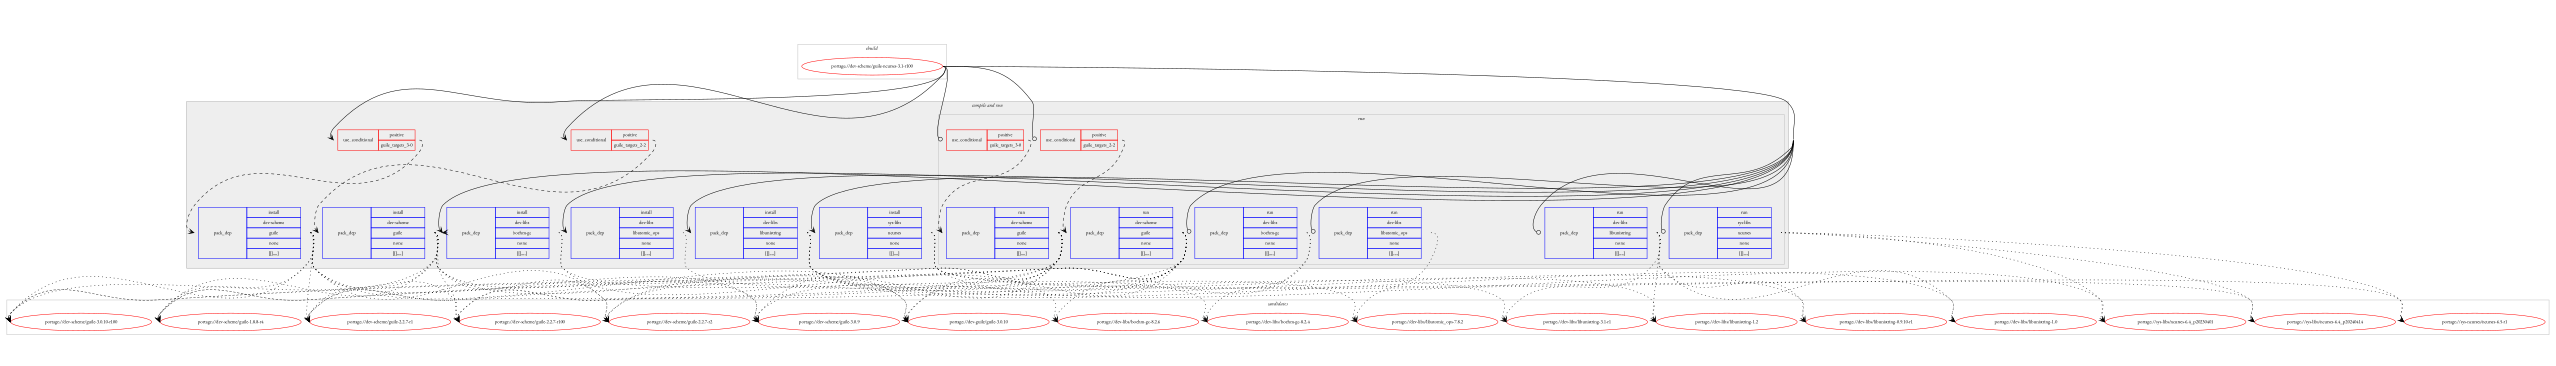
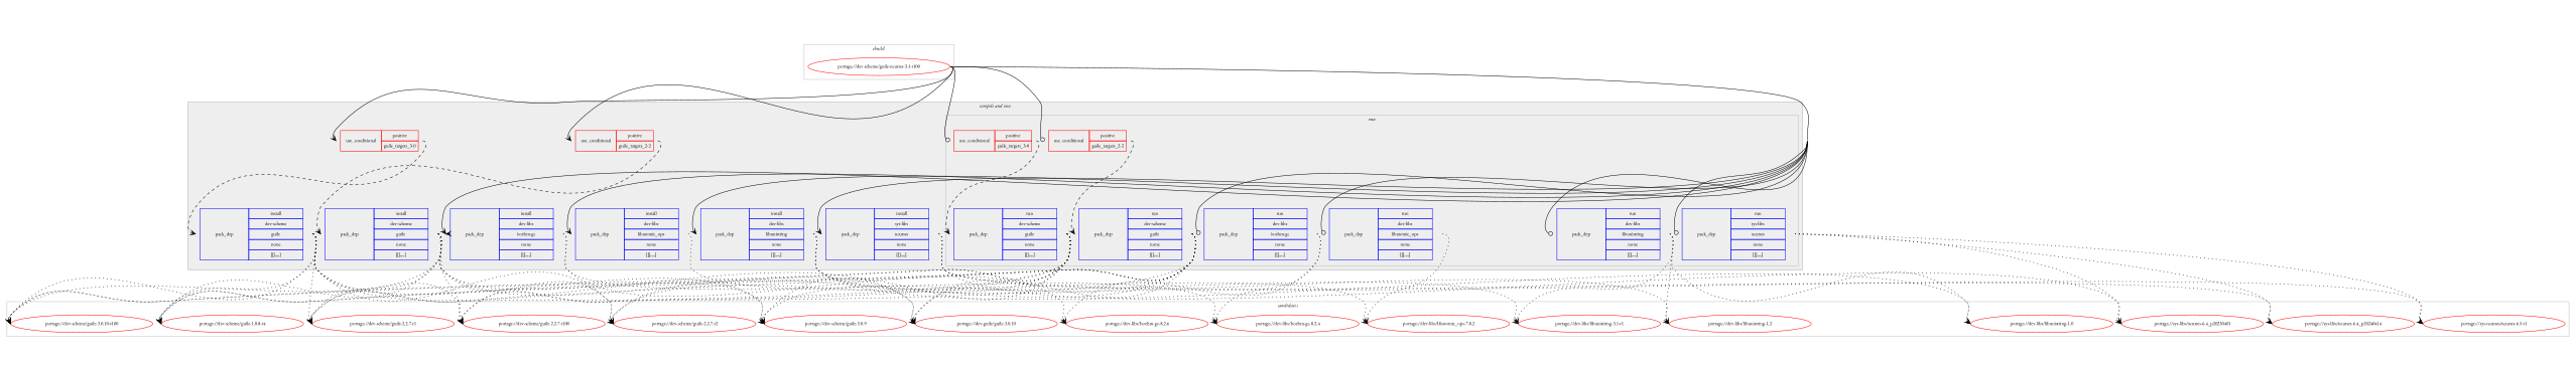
  digraph {
    compound=true
    concentrate=true
    fontname="EB Garamond"
    fontsize=10
    newrank=true
    rankdir=TB
    ranksep=1.5
    node [color=red fontname="EB Garamond" fontsize=10]
    edge [arrowhead=vee fontname="EB Garamond" headport=w style=dotted tailport=e weight=100]
    n1 [label="portage://dev-scheme/guile-ncurses-3.1-r100" width=4]
    n2 [color=blue label=<<TABLE BORDER="0" CELLBORDER="1" CELLSPACING="0" CELLPADDING="4" WIDTH="220"><TR><TD ROWSPAN="6" CELLPADDING="30">pack_dep</TD></TR><TR><TD WIDTH="110">install</TD></TR><TR><TD>dev-scheme</TD></TR><TR><TD>guile</TD></TR><TR><TD>none</TD></TR><TR><TD>[[],,,,]</TD></TR></TABLE>> shape=none]
    n3 [label=<<TABLE BORDER="0" CELLBORDER="1" CELLSPACING="0" CELLPADDING="4"><TR><TD ROWSPAN="3" CELLPADDING="10">use_conditional</TD></TR><TR><TD>positive</TD></TR><TR><TD>guile_targets_2-2</TD></TR></TABLE>> shape=none]
    n4 [color=blue label=<<TABLE BORDER="0" CELLBORDER="1" CELLSPACING="0" CELLPADDING="4" WIDTH="220"><TR><TD ROWSPAN="6" CELLPADDING="30">pack_dep</TD></TR><TR><TD WIDTH="110">install</TD></TR><TR><TD>dev-scheme</TD></TR><TR><TD>guile</TD></TR><TR><TD>none</TD></TR><TR><TD>[[],,,,]</TD></TR></TABLE>> shape=none]
    n5 [label=<<TABLE BORDER="0" CELLBORDER="1" CELLSPACING="0" CELLPADDING="4"><TR><TD ROWSPAN="3" CELLPADDING="10">use_conditional</TD></TR><TR><TD>positive</TD></TR><TR><TD>guile_targets_3-0</TD></TR></TABLE>> shape=none]
    n6 [color=blue label=<<TABLE BORDER="0" CELLBORDER="1" CELLSPACING="0" CELLPADDING="4" WIDTH="220"><TR><TD ROWSPAN="6" CELLPADDING="30">pack_dep</TD></TR><TR><TD WIDTH="110">install</TD></TR><TR><TD>dev-libs</TD></TR><TR><TD>boehm-gc</TD></TR><TR><TD>none</TD></TR><TR><TD>[[],,,,]</TD></TR></TABLE>> shape=none]
    n7 [color=blue label=<<TABLE BORDER="0" CELLBORDER="1" CELLSPACING="0" CELLPADDING="4" WIDTH="220"><TR><TD ROWSPAN="6" CELLPADDING="30">pack_dep</TD></TR><TR><TD WIDTH="110">install</TD></TR><TR><TD>dev-libs</TD></TR><TR><TD>libatomic_ops</TD></TR><TR><TD>none</TD></TR><TR><TD>[[],,,,]</TD></TR></TABLE>> shape=none]
    n8 [color=blue label=<<TABLE BORDER="0" CELLBORDER="1" CELLSPACING="0" CELLPADDING="4" WIDTH="220"><TR><TD ROWSPAN="6" CELLPADDING="30">pack_dep</TD></TR><TR><TD WIDTH="110">install</TD></TR><TR><TD>dev-libs</TD></TR><TR><TD>libunistring</TD></TR><TR><TD>none</TD></TR><TR><TD>[[],,,,]</TD></TR></TABLE>> shape=none]
    n9 [color=blue label=<<TABLE BORDER="0" CELLBORDER="1" CELLSPACING="0" CELLPADDING="4" WIDTH="220"><TR><TD ROWSPAN="6" CELLPADDING="30">pack_dep</TD></TR><TR><TD WIDTH="110">install</TD></TR><TR><TD>sys-libs</TD></TR><TR><TD>ncurses</TD></TR><TR><TD>none</TD></TR><TR><TD>[[],,,,]</TD></TR></TABLE>> shape=none]
    n10 [color=blue label=<<TABLE BORDER="0" CELLBORDER="1" CELLSPACING="0" CELLPADDING="4" WIDTH="220"><TR><TD ROWSPAN="6" CELLPADDING="30">pack_dep</TD></TR><TR><TD WIDTH="110">run</TD></TR><TR><TD>dev-scheme</TD></TR><TR><TD>guile</TD></TR><TR><TD>none</TD></TR><TR><TD>[[],,,,]</TD></TR></TABLE>> shape=none]
    n11 [label=<<TABLE BORDER="0" CELLBORDER="1" CELLSPACING="0" CELLPADDING="4"><TR><TD ROWSPAN="3" CELLPADDING="10">use_conditional</TD></TR><TR><TD>positive</TD></TR><TR><TD>guile_targets_2-2</TD></TR></TABLE>> shape=none]
    n12 [color=blue label=<<TABLE BORDER="0" CELLBORDER="1" CELLSPACING="0" CELLPADDING="4" WIDTH="220"><TR><TD ROWSPAN="6" CELLPADDING="30">pack_dep</TD></TR><TR><TD WIDTH="110">run</TD></TR><TR><TD>dev-scheme</TD></TR><TR><TD>guile</TD></TR><TR><TD>none</TD></TR><TR><TD>[[],,,,]</TD></TR></TABLE>> shape=none]
    n13 [label=<<TABLE BORDER="0" CELLBORDER="1" CELLSPACING="0" CELLPADDING="4"><TR><TD ROWSPAN="3" CELLPADDING="10">use_conditional</TD></TR><TR><TD>positive</TD></TR><TR><TD>guile_targets_3-0</TD></TR></TABLE>> shape=none]
    n14 [color=blue label=<<TABLE BORDER="0" CELLBORDER="1" CELLSPACING="0" CELLPADDING="4" WIDTH="220"><TR><TD ROWSPAN="6" CELLPADDING="30">pack_dep</TD></TR><TR><TD WIDTH="110">run</TD></TR><TR><TD>dev-libs</TD></TR><TR><TD>boehm-gc</TD></TR><TR><TD>none</TD></TR><TR><TD>[[],,,,]</TD></TR></TABLE>> shape=none]
    n15 [color=blue label=<<TABLE BORDER="0" CELLBORDER="1" CELLSPACING="0" CELLPADDING="4" WIDTH="220"><TR><TD ROWSPAN="6" CELLPADDING="30">pack_dep</TD></TR><TR><TD WIDTH="110">run</TD></TR><TR><TD>dev-libs</TD></TR><TR><TD>libatomic_ops</TD></TR><TR><TD>none</TD></TR><TR><TD>[[],,,,]</TD></TR></TABLE>> shape=none]
    n16 [color=blue label=<<TABLE BORDER="0" CELLBORDER="1" CELLSPACING="0" CELLPADDING="4" WIDTH="220"><TR><TD ROWSPAN="6" CELLPADDING="30">pack_dep</TD></TR><TR><TD WIDTH="110">run</TD></TR><TR><TD>dev-libs</TD></TR><TR><TD>libunistring</TD></TR><TR><TD>none</TD></TR><TR><TD>[[],,,,]</TD></TR></TABLE>> shape=none]
    n17 [color=blue label=<<TABLE BORDER="0" CELLBORDER="1" CELLSPACING="0" CELLPADDING="4" WIDTH="220"><TR><TD ROWSPAN="6" CELLPADDING="30">pack_dep</TD></TR><TR><TD WIDTH="110">run</TD></TR><TR><TD>sys-libs</TD></TR><TR><TD>ncurses</TD></TR><TR><TD>none</TD></TR><TR><TD>[[],,,,]</TD></TR></TABLE>> shape=none]
    n18 [label="portage://dev-scheme/guile-3.0.10-r100" width=4]
    n19 [label="portage://dev-guile/guile-3.0.10" width=4]
    n20 [label="portage://dev-scheme/guile-3.0.9" width=4]
    n21 [label="portage://dev-scheme/guile-2.2.7-r2" width=4]
    n22 [label="portage://dev-scheme/guile-2.2.7-r100" width=4]
    n23 [label="portage://dev-scheme/guile-2.2.7-r1" width=4]
    n24 [label="portage://dev-scheme/guile-1.8.8-r4" width=4]
    n25 [label="portage://dev-libs/boehm-gc-8.2.6" width=4]
    n26 [label="portage://dev-libs/boehm-gc-8.2.4" width=4]
    n27 [label="portage://dev-libs/libatomic_ops-7.8.2" width=4]
    n28 [label="portage://dev-libs/libunistring-1.2" width=4]
    n29 [label="portage://dev-libs/libunistring-3.1-r1" width=4]
    n30 [label="portage://dev-libs/libunistring-1.0" width=4]
-   n31 [label="portage://dev-libs/libunistring-0.9.10-r1" width=4]
    n32 [label="portage://sys-ncurses/ncurses-6.5-r1" width=4]
    n33 [label="portage://sys-libs/ncurses-6.4_p20240414" width=4]
    n34 [label="portage://sys-libs/ncurses-6.4_p20230401" width=4]
    subgraph cluster_1 {
      color=gray
      label=<<i>ebuild</i>>
      n1
    }
    subgraph cluster_2 {
      color=gray
      label=<<i>dependencies</i>>
      subgraph cluster_3 {
        color=gray
        fillcolor="#eeeeee"
        label=<<i>compile</i>>
        style=filled
        subgraph sub_4 {
          color=gray
          fillcolor="#eeeeee"
          label=<<i>compile</i>>
          style=filled
          n3
          subgraph sub_5 {
            color=gray
            fillcolor="#eeeeee"
            label=<<i>compile</i>>
            style=filled
            n2
          }
        }
        subgraph sub_6 {
          color=gray
          fillcolor="#eeeeee"
          label=<<i>compile</i>>
          style=filled
          n5
          subgraph sub_7 {
            color=gray
            fillcolor="#eeeeee"
            label=<<i>compile</i>>
            style=filled
            n4
          }
        }
        subgraph sub_8 {
          color=gray
          fillcolor="#eeeeee"
          label=<<i>compile</i>>
          style=filled
          n6
        }
        subgraph sub_9 {
          color=gray
          fillcolor="#eeeeee"
          label=<<i>compile</i>>
          style=filled
          n7
        }
        subgraph sub_10 {
          color=gray
          fillcolor="#eeeeee"
          label=<<i>compile</i>>
          style=filled
          n8
        }
        subgraph sub_11 {
          color=gray
          fillcolor="#eeeeee"
          label=<<i>compile</i>>
          style=filled
          n9
        }
      }
      subgraph cluster_12 {
        color=gray
        fillcolor="#eeeeee"
        label=<<i>compile and run</i>>
        style=filled
      }
      subgraph cluster_13 {
        color=gray
        fillcolor="#eeeeee"
        label=<<i>run</i>>
        style=filled
        subgraph sub_14 {
          color=gray
          fillcolor="#eeeeee"
          label=<<i>run</i>>
          style=filled
          n11
          subgraph sub_15 {
            color=gray
            fillcolor="#eeeeee"
            label=<<i>run</i>>
            style=filled
            n10
          }
        }
        subgraph sub_16 {
          color=gray
          fillcolor="#eeeeee"
          label=<<i>run</i>>
          style=filled
          n13
          subgraph sub_17 {
            color=gray
            fillcolor="#eeeeee"
            label=<<i>run</i>>
            style=filled
            n12
          }
        }
        subgraph sub_18 {
          color=gray
          fillcolor="#eeeeee"
          label=<<i>run</i>>
          style=filled
          n14
        }
        subgraph sub_19 {
          color=gray
          fillcolor="#eeeeee"
          label=<<i>run</i>>
          style=filled
          n15
        }
        subgraph sub_20 {
          color=gray
          fillcolor="#eeeeee"
          label=<<i>run</i>>
          style=filled
          n16
        }
        subgraph sub_21 {
          color=gray
          fillcolor="#eeeeee"
          label=<<i>run</i>>
          style=filled
          n17
        }
      }
    }
    subgraph cluster_22 {
      color=gray
      label=<<i>candidates</i>>
      rank=same
      subgraph sub_23 {
        color=black
        label=<<i>candidates</i>>
        nodesep=1
        rank=same
        n18
        n19
        n20
        n21
        n22
        n23
        n24
      }
      subgraph sub_24 {
        color=black
        label=<<i>candidates</i>>
        nodesep=1
        rank=same
        n18
        n19
        n20
        n21
        n22
        n23
        n24
      }
      subgraph sub_25 {
        color=black
        label=<<i>candidates</i>>
        nodesep=1
        rank=same
        n25
        n26
      }
      subgraph sub_26 {
        color=black
        label=<<i>candidates</i>>
        nodesep=1
        rank=same
        n27
      }
      subgraph sub_27 {
        color=black
        label=<<i>candidates</i>>
        nodesep=1
        rank=same
        n18
        n19
        n20
        n21
        n22
        n23
        n24
      }
      subgraph sub_28 {
        color=black
        label=<<i>candidates</i>>
        nodesep=1
        rank=same
        n28
        n29
        n30
-       n31
      }
      subgraph sub_29 {
        color=black
        label=<<i>candidates</i>>
        nodesep=1
        rank=same
        n32
        n33
        n34
      }
      subgraph sub_30 {
        color=black
        label=<<i>candidates</i>>
        nodesep=1
        rank=same
        n18
        n19
        n20
        n21
        n22
        n23
        n24
      }
      subgraph sub_31 {
        color=black
        label=<<i>candidates</i>>
        nodesep=1
        rank=same
        n25
        n26
      }
      subgraph sub_32 {
        color=black
        label=<<i>candidates</i>>
        nodesep=1
        rank=same
        n27
      }
      subgraph sub_33 {
        color=black
        label=<<i>candidates</i>>
        nodesep=1
        rank=same
        n28
        n29
        n30
-       n31
      }
      subgraph sub_34 {
        color=black
        label=<<i>candidates</i>>
        nodesep=1
        rank=same
        n32
        n33
        n34
      }
    }
    n1 -> n3 [style=solid weight=20]
    n1 -> n5 [style=solid weight=20]
    n1 -> n6 [style=solid weight=20]
    n1 -> n7 [style=solid weight=20]
    n1 -> n8 [style=solid weight=20]
    n1 -> n9 [style=solid weight=20]
    n1 -> n11 [arrowhead=odot style=solid weight=20]
    n1 -> n13 [arrowhead=odot style=solid weight=20]
    n1 -> n14 [arrowhead=odot style=solid weight=20]
    n1 -> n15 [arrowhead=odot style=solid weight=20]
    n1 -> n16 [arrowhead=odot style=solid weight=20]
    n1 -> n17 [arrowhead=odot style=solid weight=20]
    n2 -> n18
    n2 -> n19
    n2 -> n20
    n2 -> n21
    n2 -> n22
    n2 -> n23
    n2 -> n24
    n3 -> n2 [style=dashed weight=20]
    n4 -> n18
    n4 -> n19
    n4 -> n20
    n4 -> n21
    n4 -> n22
    n4 -> n23
    n4 -> n24
    n5 -> n4 [style=dashed weight=20]
    n6 -> n25
    n6 -> n26
    n7 -> n27
    n8 -> n28
    n8 -> n29
    n8 -> n30
-   n8 -> n31
    n9 -> n32
    n9 -> n33
    n9 -> n34
    n10 -> n18
    n10 -> n19
    n10 -> n20
    n10 -> n21
    n10 -> n22
    n10 -> n23
    n10 -> n24
    n11 -> n10 [style=dashed weight=20]
    n12 -> n18
    n12 -> n19
    n12 -> n20
    n12 -> n21
    n12 -> n22
    n12 -> n23
    n12 -> n24
    n13 -> n12 [style=dashed weight=20]
    n14 -> n25
    n14 -> n26
    n15 -> n27
    n16 -> n28
    n16 -> n29
    n16 -> n30
-   n16 -> n31
    n17 -> n32
    n17 -> n33
    n17 -> n34
  }
